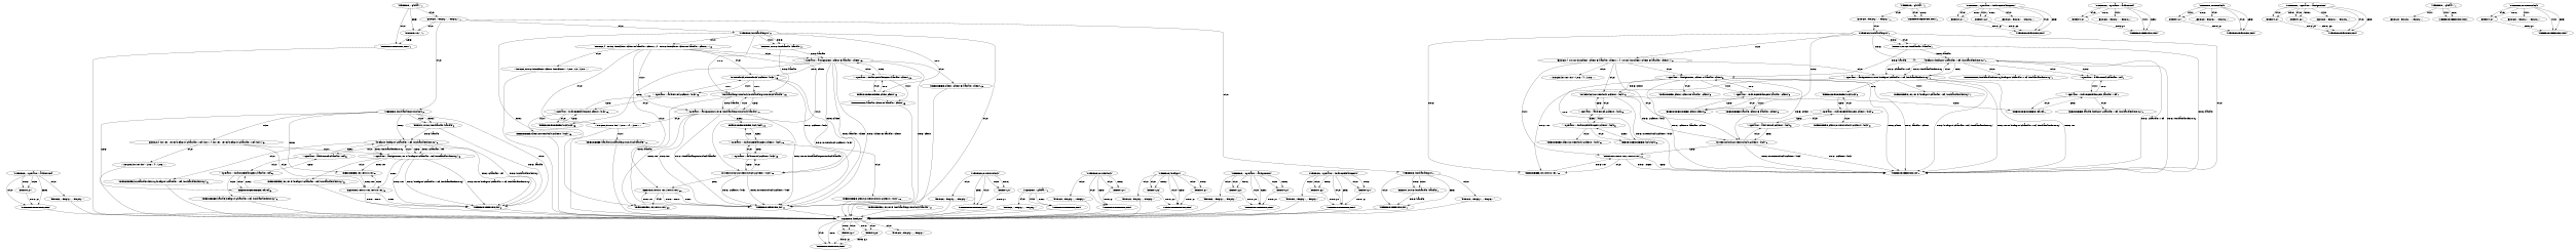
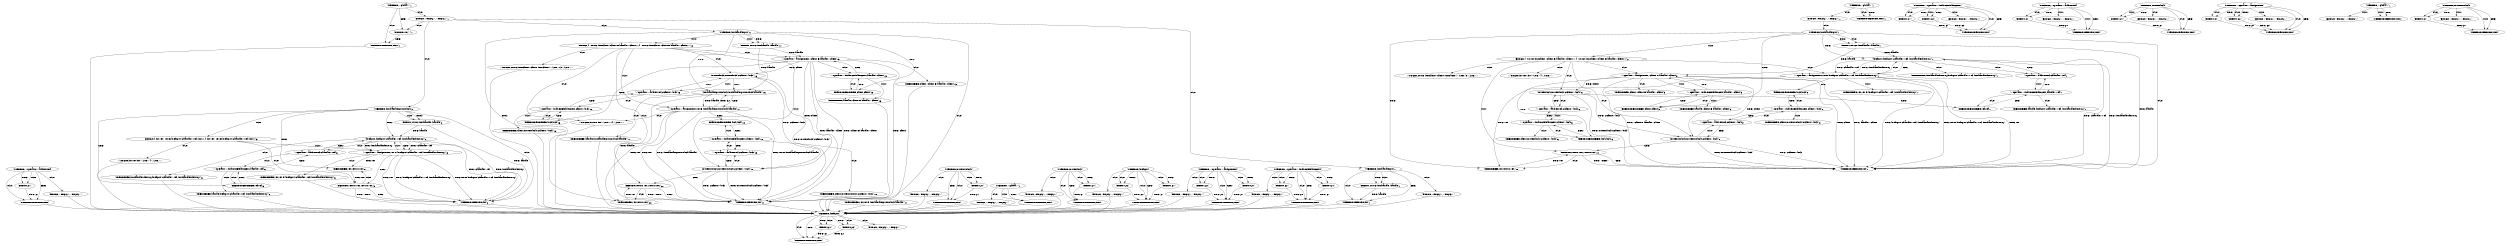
  digraph {
    n1 [label=<(METHOD,kref_put)>]
    n2 [label=<(PARAM,p1)>]
    n3 [label=<(PARAM,p2)>]
    n4 [label=<(BLOCK,&lt;empty&gt;,&lt;empty&gt;)>]
    n5 [label=<(METHOD_RETURN,ANY)>]
    n6 [label=<(METHOD,&lt;global&gt;)<SUB>1</SUB>>]
    n7 [label=<(BLOCK,&lt;empty&gt;,&lt;empty&gt;)<SUB>1</SUB>>]
    n8 [label=<(METHOD_RETURN,ANY)<SUB>1</SUB>>]
    n9 [label=<(METHOD,ion_handle_put)<SUB>1</SUB>>]
    n10 [label=<(PARAM,struct ion_handle *handle)<SUB>1</SUB>>]
    n11 [label=<(BLOCK,{  	struct ion_client *client = handle-&gt;client;...,{  	struct ion_client *client = handle-&gt;client;...)<SUB>2</SUB>>]
    n12 [label=<(FIELD_IDENTIFIER,client,client)<SUB>3</SUB>>]
    n13 [label=<(kref_put,kref_put(&amp;handle-&gt;ref, ion_handle_destroy))<SUB>7</SUB>>]
    n14 [label=<(IDENTIFIER,ret,return ret;)<SUB>10</SUB>>]
    n15 [label=<(METHOD_RETURN,int)<SUB>1</SUB>>]
    n16 [label=<(&lt;operator&gt;.assignment,*client = handle-&gt;client)<SUB>3</SUB>>]
+   n17 [label="<(LOCAL,struct ion_client* client: ion_client*)<SUB>3</SUB>>"]
    n18 [label="<(LOCAL,int ret: int)<SUB>4</SUB>>"]
    n19 [label=<(mutex_lock,mutex_lock(&amp;client-&gt;lock))<SUB>6</SUB>>]
    n20 [label=<(&lt;operator&gt;.assignment,ret = kref_put(&amp;handle-&gt;ref, ion_handle_destroy))<SUB>7</SUB>>]
    n21 [label=<(mutex_unlock,mutex_unlock(&amp;client-&gt;lock))<SUB>8</SUB>>]
    n22 [label=<(RETURN,return ret;,return ret;)<SUB>10</SUB>>]
    n23 [label=<(&lt;operator&gt;.indirectFieldAccess,handle-&gt;client)<SUB>3</SUB>>]
    n24 [label=<(&lt;operator&gt;.addressOf,&amp;handle-&gt;ref)<SUB>7</SUB>>]
    n25 [label=<(IDENTIFIER,ion_handle_destroy,kref_put(&amp;handle-&gt;ref, ion_handle_destroy))<SUB>7</SUB>>]
    n26 [label=<(IDENTIFIER,client,*client = handle-&gt;client)<SUB>3</SUB>>]
    n27 [label=<(FIELD_IDENTIFIER,lock,lock)<SUB>6</SUB>>]
    n28 [label=<(&lt;operator&gt;.addressOf,&amp;client-&gt;lock)<SUB>6</SUB>>]
    n29 [label=<(FIELD_IDENTIFIER,ref,ref)<SUB>7</SUB>>]
    n30 [label=<(IDENTIFIER,ret,ret = kref_put(&amp;handle-&gt;ref, ion_handle_destroy))<SUB>7</SUB>>]
    n31 [label=<(FIELD_IDENTIFIER,lock,lock)<SUB>8</SUB>>]
    n32 [label=<(&lt;operator&gt;.addressOf,&amp;client-&gt;lock)<SUB>8</SUB>>]
    n33 [label=<(IDENTIFIER,handle,*client = handle-&gt;client)<SUB>3</SUB>>]
    n34 [label=<(&lt;operator&gt;.indirectFieldAccess,client-&gt;lock)<SUB>6</SUB>>]
    n35 [label=<(&lt;operator&gt;.indirectFieldAccess,handle-&gt;ref)<SUB>7</SUB>>]
    n36 [label=<(IDENTIFIER,client,mutex_lock(&amp;client-&gt;lock))<SUB>6</SUB>>]
    n37 [label=<(&lt;operator&gt;.indirectFieldAccess,client-&gt;lock)<SUB>8</SUB>>]
    n38 [label=<(IDENTIFIER,handle,kref_put(&amp;handle-&gt;ref, ion_handle_destroy))<SUB>7</SUB>>]
    n39 [label=<(IDENTIFIER,client,mutex_unlock(&amp;client-&gt;lock))<SUB>8</SUB>>]
    n40 [label=<(METHOD,&lt;operator&gt;.indirectFieldAccess)>]
    n41 [label=<(PARAM,p1)>]
    n42 [label=<(PARAM,p2)>]
    n43 [label=<(BLOCK,&lt;empty&gt;,&lt;empty&gt;)>]
    n44 [label=<(METHOD_RETURN,ANY)>]
    n45 [label=<(METHOD,&lt;operator&gt;.addressOf)>]
    n46 [label=<(PARAM,p1)>]
    n47 [label=<(BLOCK,&lt;empty&gt;,&lt;empty&gt;)>]
    n48 [label=<(METHOD_RETURN,ANY)>]
    n49 [label=<(METHOD,mutex_lock)>]
    n50 [label=<(PARAM,p1)>]
    n51 [label=<(BLOCK,&lt;empty&gt;,&lt;empty&gt;)>]
    n52 [label=<(METHOD_RETURN,ANY)>]
    n53 [label=<(METHOD,&lt;operator&gt;.assignment)>]
    n54 [label=<(PARAM,p1)>]
    n55 [label=<(PARAM,p2)>]
    n56 [label=<(BLOCK,&lt;empty&gt;,&lt;empty&gt;)>]
    n57 [label=<(METHOD_RETURN,ANY)>]
    n58 [label=<(METHOD,&lt;global&gt;)<SUB>1</SUB>>]
    n59 [label=<(BLOCK,&lt;empty&gt;,&lt;empty&gt;)>]
    n60 [label=<(METHOD_RETURN,ANY)>]
    n61 [label=<(METHOD,mutex_unlock)>]
    n62 [label=<(PARAM,p1)>]
    n63 [label=<(BLOCK,&lt;empty&gt;,&lt;empty&gt;)>]
    n64 [label=<(METHOD_RETURN,ANY)>]
    n65 [label=<(METHOD,&lt;operator&gt;.addressOf)>]
    n66 [label=<(PARAM,p1)>]
    n67 [label=<(BLOCK,&lt;empty&gt;,&lt;empty&gt;)>]
    n68 [label=<(METHOD_RETURN,ANY)>]
    n69 [label=<(METHOD,&lt;global&gt;)<SUB>1</SUB>>]
    n70 [label=<(BLOCK,&lt;empty&gt;,&lt;empty&gt;)<SUB>1</SUB>>]
    n71 [label=<(UNKNOWN,),))<SUB>1</SUB>>]
    n72 [label=<(METHOD_RETURN,ANY)<SUB>1</SUB>>]
    n73 [label=<(METHOD,ion_handle_put)<SUB>1</SUB>>]
    n74 [label=<(METHOD,ion_handle_put_nolock)<SUB>2</SUB>>]
    n75 [label=<(METHOD,ion_handle_put)<SUB>11</SUB>>]
    n76 [label=<(PARAM,struct ion_handle *handle)<SUB>1</SUB>>]
    n77 [label=<(BLOCK,&lt;empty&gt;,&lt;empty&gt;)>]
    n78 [label=<(METHOD_RETURN,int)<SUB>1</SUB>>]
    n79 [label=<(PARAM,struct ion_handle *handle)<SUB>2</SUB>>]
    n80 [label=<(BLOCK,{ 	int ret;  	ret = kref_put(&amp;handle-&gt;ref, ion_...,{ 	int ret;  	ret = kref_put(&amp;handle-&gt;ref, ion_...)<SUB>3</SUB>>]
    n81 [label=<(kref_put,kref_put(&amp;handle-&gt;ref, ion_handle_destroy))<SUB>6</SUB>>]
    n82 [label=<(FIELD_IDENTIFIER,ref,ref)<SUB>6</SUB>>]
    n83 [label=<(IDENTIFIER,ret,return ret;)<SUB>8</SUB>>]
    n84 [label=<(METHOD_RETURN,int)<SUB>2</SUB>>]
    n85 [label=<(PARAM,struct ion_handle *handle)<SUB>11</SUB>>]
    n86 [label=<(BLOCK,{  	struct ion_client *client = handle-&gt;client;...,{  	struct ion_client *client = handle-&gt;client;...)<SUB>12</SUB>>]
    n87 [label=<(FIELD_IDENTIFIER,client,client)<SUB>13</SUB>>]
    n88 [label=<(ion_handle_put_nolock,ion_handle_put_nolock(handle))<SUB>16</SUB>>]
    n89 [label=<(IDENTIFIER,ret,return ret;)<SUB>20</SUB>>]
    n90 [label=<(METHOD_RETURN,int)<SUB>11</SUB>>]
    n91 [label="<(LOCAL,int ret: int)<SUB>4</SUB>>"]
    n92 [label=<(&lt;operator&gt;.assignment,ret = kref_put(&amp;handle-&gt;ref, ion_handle_destroy))<SUB>6</SUB>>]
    n93 [label=<(RETURN,return ret;,return ret;)<SUB>8</SUB>>]
    n94 [label=<(&lt;operator&gt;.addressOf,&amp;handle-&gt;ref)<SUB>6</SUB>>]
    n95 [label=<(IDENTIFIER,ion_handle_destroy,kref_put(&amp;handle-&gt;ref, ion_handle_destroy))<SUB>6</SUB>>]
    n96 [label=<(&lt;operator&gt;.indirectFieldAccess,handle-&gt;ref)<SUB>6</SUB>>]
    n97 [label=<(IDENTIFIER,ret,ret = kref_put(&amp;handle-&gt;ref, ion_handle_destroy))<SUB>6</SUB>>]
    n98 [label=<(IDENTIFIER,handle,kref_put(&amp;handle-&gt;ref, ion_handle_destroy))<SUB>6</SUB>>]
    n99 [label=<(&lt;operator&gt;.assignment,*client = handle-&gt;client)<SUB>13</SUB>>]
    n100 [label="<(LOCAL,struct ion_client* client: ion_client*)<SUB>13</SUB>>"]
    n101 [label="<(LOCAL,int ret: int)<SUB>14</SUB>>"]
    n102 [label=<(mutex_lock,mutex_lock(&amp;client-&gt;lock))<SUB>16</SUB>>]
    n103 [label=<(&lt;operator&gt;.assignment,ret = ion_handle_put_nolock(handle))<SUB>17</SUB>>]
    n104 [label=<(mutex_unlock,mutex_unlock(&amp;client-&gt;lock))<SUB>18</SUB>>]
    n105 [label=<(RETURN,return ret;,return ret;)<SUB>20</SUB>>]
    n106 [label=<(&lt;operator&gt;.indirectFieldAccess,handle-&gt;client)<SUB>13</SUB>>]
    n107 [label=<(IDENTIFIER,handle,ion_handle_put_nolock(handle))<SUB>17</SUB>>]
    n108 [label=<(IDENTIFIER,client,*client = handle-&gt;client)<SUB>13</SUB>>]
    n109 [label=<(FIELD_IDENTIFIER,lock,lock)<SUB>16</SUB>>]
    n110 [label=<(&lt;operator&gt;.addressOf,&amp;client-&gt;lock)<SUB>16</SUB>>]
    n111 [label=<(FIELD_IDENTIFIER,lock,lock)<SUB>18</SUB>>]
    n112 [label=<(&lt;operator&gt;.addressOf,&amp;client-&gt;lock)<SUB>18</SUB>>]
    n113 [label=<(IDENTIFIER,handle,*client = handle-&gt;client)<SUB>13</SUB>>]
    n114 [label=<(&lt;operator&gt;.indirectFieldAccess,client-&gt;lock)<SUB>16</SUB>>]
    n115 [label=<(IDENTIFIER,client,mutex_lock(&amp;client-&gt;lock))<SUB>16</SUB>>]
    n116 [label=<(IDENTIFIER,ret,ret = ion_handle_put_nolock(handle))<SUB>17</SUB>>]
    n117 [label=<(&lt;operator&gt;.indirectFieldAccess,client-&gt;lock)<SUB>18</SUB>>]
    n118 [label=<(IDENTIFIER,client,mutex_unlock(&amp;client-&gt;lock))<SUB>18</SUB>>]
    n119 [label=<(METHOD,&lt;global&gt;)<SUB>1</SUB>>]
    n120 [label=<(BLOCK,&lt;empty&gt;,&lt;empty&gt;)>]
    n121 [label=<(METHOD_RETURN,ANY)>]
    n122 [label=<(METHOD,mutex_unlock)>]
    n123 [label=<(PARAM,p1)>]
    n124 [label=<(BLOCK,&lt;empty&gt;,&lt;empty&gt;)>]
    n125 [label=<(METHOD_RETURN,ANY)>]
    n126 [label=<(METHOD,mutex_lock)>]
    n127 [label=<(PARAM,p1)>]
    n128 [label=<(BLOCK,&lt;empty&gt;,&lt;empty&gt;)>]
    n129 [label=<(METHOD_RETURN,ANY)>]
    n130 [label=<(METHOD,kref_put)>]
    n131 [label=<(PARAM,p1)>]
    n132 [label=<(PARAM,p2)>]
    n133 [label=<(BLOCK,&lt;empty&gt;,&lt;empty&gt;)>]
    n134 [label=<(METHOD_RETURN,ANY)>]
    n135 [label=<(METHOD,&lt;operator&gt;.assignment)>]
    n136 [label=<(PARAM,p1)>]
    n137 [label=<(PARAM,p2)>]
    n138 [label=<(BLOCK,&lt;empty&gt;,&lt;empty&gt;)>]
    n139 [label=<(METHOD_RETURN,ANY)>]
    n140 [label=<(METHOD,&lt;operator&gt;.indirectFieldAccess)>]
    n141 [label=<(PARAM,p1)>]
    n142 [label=<(PARAM,p2)>]
    n143 [label=<(BLOCK,&lt;empty&gt;,&lt;empty&gt;)>]
    n144 [label=<(METHOD_RETURN,ANY)>]
    n1 -> n2 [label="AST: "]
    n1 -> n2 [label="DDG: "]
    n1 -> n3 [label="AST: "]
    n1 -> n3 [label="DDG: "]
    n1 -> n4 [label="AST: "]
    n1 -> n5 [label="AST: "]
    n1 -> n5 [label="CFG: "]
    n2 -> n5 [label="DDG: p1"]
    n3 -> n5 [label="DDG: p2"]
    n6 -> n7 [label="AST: "]
    n6 -> n8 [label="AST: "]
    n6 -> n8 [label="CFG: "]
    n7 -> n9 [label="AST: "]
    n9 -> n10 [label="AST: "]
    n9 -> n10 [label="DDG: "]
    n9 -> n11 [label="AST: "]
    n9 -> n12 [label="CFG: "]
    n9 -> n13 [label="DDG: "]
    n9 -> n14 [label="DDG: "]
    n9 -> n15 [label="AST: "]
    n10 -> n13 [label="DDG: handle"]
    n10 -> n15 [label="DDG: handle"]
    n10 -> n16 [label="DDG: handle"]
    n11 -> n16 [label="AST: "]
+   n11 -> n17 [label="AST: "]
    n11 -> n18 [label="AST: "]
    n11 -> n19 [label="AST: "]
    n11 -> n20 [label="AST: "]
    n11 -> n21 [label="AST: "]
    n11 -> n22 [label="AST: "]
    n12 -> n23 [label="CFG: "]
    n13 -> n15 [label="DDG: &amp;handle-&gt;ref"]
    n13 -> n15 [label="DDG: ion_handle_destroy"]
    n13 -> n20 [label="CFG: "]
    n13 -> n20 [label="DDG: &amp;handle-&gt;ref"]
    n13 -> n20 [label="DDG: ion_handle_destroy"]
    n13 -> n24 [label="AST: "]
    n13 -> n25 [label="AST: "]
    n14 -> n22 [label="DDG: ret"]
    n16 -> n15 [label="DDG: client"]
    n16 -> n15 [label="DDG: handle-&gt;client"]
    n16 -> n15 [label="DDG: *client = handle-&gt;client"]
    n16 -> n19 [label="DDG: client"]
    n16 -> n21 [label="DDG: client"]
    n16 -> n23 [label="AST: "]
    n16 -> n26 [label="AST: "]
    n16 -> n27 [label="CFG: "]
    n19 -> n15 [label="DDG: mutex_lock(&amp;client-&gt;lock)"]
    n19 -> n21 [label="DDG: &amp;client-&gt;lock"]
    n19 -> n28 [label="AST: "]
    n19 -> n29 [label="CFG: "]
    n20 -> n13 [label="AST: "]
    n20 -> n14 [label="DDG: ret"]
    n20 -> n15 [label="DDG: ret"]
    n20 -> n15 [label="DDG: kref_put(&amp;handle-&gt;ref, ion_handle_destroy)"]
    n20 -> n15 [label="DDG: ret = kref_put(&amp;handle-&gt;ref, ion_handle_destroy)"]
    n20 -> n30 [label="AST: "]
    n20 -> n31 [label="CFG: "]
    n21 -> n15 [label="DDG: &amp;client-&gt;lock"]
    n21 -> n15 [label="DDG: mutex_unlock(&amp;client-&gt;lock)"]
    n21 -> n22 [label="CFG: "]
    n21 -> n32 [label="AST: "]
    n22 -> n14 [label="AST: "]
    n22 -> n15 [label="CFG: "]
    n22 -> n15 [label="DDG: &lt;RET&gt;"]
    n23 -> n12 [label="AST: "]
    n23 -> n16 [label="CFG: "]
    n23 -> n33 [label="AST: "]
    n24 -> n13 [label="CFG: "]
    n24 -> n35 [label="AST: "]
    n27 -> n34 [label="CFG: "]
    n28 -> n19 [label="CFG: "]
    n28 -> n34 [label="AST: "]
    n29 -> n35 [label="CFG: "]
    n31 -> n37 [label="CFG: "]
    n32 -> n21 [label="CFG: "]
    n32 -> n37 [label="AST: "]
    n34 -> n27 [label="AST: "]
    n34 -> n28 [label="CFG: "]
    n34 -> n36 [label="AST: "]
    n35 -> n24 [label="CFG: "]
    n35 -> n29 [label="AST: "]
    n35 -> n38 [label="AST: "]
    n37 -> n31 [label="AST: "]
    n37 -> n32 [label="CFG: "]
    n37 -> n39 [label="AST: "]
    n40 -> n41 [label="AST: "]
    n40 -> n41 [label="DDG: "]
    n40 -> n42 [label="AST: "]
    n40 -> n42 [label="DDG: "]
    n40 -> n43 [label="AST: "]
    n40 -> n44 [label="AST: "]
    n40 -> n44 [label="CFG: "]
    n41 -> n44 [label="DDG: p1"]
    n42 -> n44 [label="DDG: p2"]
    n45 -> n46 [label="AST: "]
    n45 -> n46 [label="DDG: "]
    n45 -> n47 [label="AST: "]
    n45 -> n48 [label="AST: "]
    n45 -> n48 [label="CFG: "]
    n46 -> n48 [label="DDG: p1"]
    n49 -> n50 [label="AST: "]
    n49 -> n50 [label="DDG: "]
    n49 -> n51 [label="AST: "]
    n49 -> n52 [label="AST: "]
    n49 -> n52 [label="CFG: "]
    n50 -> n52 [label="DDG: p1"]
    n53 -> n54 [label="AST: "]
    n53 -> n54 [label="DDG: "]
    n53 -> n55 [label="AST: "]
    n53 -> n55 [label="DDG: "]
    n53 -> n56 [label="AST: "]
    n53 -> n57 [label="AST: "]
    n53 -> n57 [label="CFG: "]
    n54 -> n57 [label="DDG: p1"]
    n55 -> n57 [label="DDG: p2"]
    n58 -> n59 [label="AST: "]
    n58 -> n60 [label="AST: "]
    n58 -> n60 [label="CFG: "]
    n61 -> n62 [label="AST: "]
    n61 -> n62 [label="DDG: "]
    n61 -> n63 [label="AST: "]
    n61 -> n64 [label="AST: "]
    n61 -> n64 [label="CFG: "]
    n62 -> n64 [label="DDG: p1"]
    n65 -> n66 [label="AST: "]
    n65 -> n66 [label="DDG: "]
    n65 -> n67 [label="AST: "]
    n65 -> n68 [label="AST: "]
    n65 -> n68 [label="CFG: "]
    n66 -> n68 [label="DDG: p1"]
    n67 -> n1
    n68 -> n1
    n69 -> n70 [label="AST: "]
    n69 -> n71 [label="CFG: "]
    n69 -> n72 [label="AST: "]
    n70 -> n71 [label="AST: "]
    n70 -> n73 [label="AST: "]
    n70 -> n74 [label="AST: "]
    n70 -> n75 [label="AST: "]
    n71 -> n72 [label="CFG: "]
    n72 -> n1
    n73 -> n76 [label="AST: "]
    n73 -> n76 [label="DDG: "]
    n73 -> n77 [label="AST: "]
    n73 -> n78 [label="AST: "]
    n73 -> n78 [label="CFG: "]
    n74 -> n79 [label="AST: "]
    n74 -> n79 [label="DDG: "]
    n74 -> n80 [label="AST: "]
    n74 -> n81 [label="DDG: "]
    n74 -> n82 [label="CFG: "]
    n74 -> n83 [label="DDG: "]
    n74 -> n84 [label="AST: "]
    n75 -> n85 [label="AST: "]
    n75 -> n85 [label="DDG: "]
    n75 -> n86 [label="AST: "]
    n75 -> n87 [label="CFG: "]
    n75 -> n88 [label="DDG: "]
    n75 -> n89 [label="DDG: "]
    n75 -> n90 [label="AST: "]
    n76 -> n78 [label="DDG: handle"]
    n77 -> n1
    n78 -> n1
    n79 -> n81 [label="DDG: handle"]
    n79 -> n84 [label="DDG: handle"]
    n80 -> n91 [label="AST: "]
    n80 -> n92 [label="AST: "]
    n80 -> n93 [label="AST: "]
    n81 -> n84 [label="DDG: &amp;handle-&gt;ref"]
    n81 -> n84 [label="DDG: ion_handle_destroy"]
    n81 -> n92 [label="CFG: "]
    n81 -> n92 [label="DDG: &amp;handle-&gt;ref"]
    n81 -> n92 [label="DDG: ion_handle_destroy"]
    n81 -> n94 [label="AST: "]
    n81 -> n95 [label="AST: "]
    n82 -> n96 [label="CFG: "]
    n83 -> n93 [label="DDG: ret"]
    n84 -> n1
    n85 -> n88 [label="DDG: handle"]
    n85 -> n99 [label="DDG: handle"]
    n86 -> n99 [label="AST: "]
    n86 -> n100 [label="AST: "]
    n86 -> n101 [label="AST: "]
    n86 -> n102 [label="AST: "]
    n86 -> n103 [label="AST: "]
    n86 -> n104 [label="AST: "]
    n86 -> n105 [label="AST: "]
    n87 -> n106 [label="CFG: "]
    n88 -> n90 [label="DDG: handle"]
    n88 -> n103 [label="CFG: "]
    n88 -> n103 [label="DDG: handle"]
-   n101 -> n107 [label="AST: "]
+   n88 -> n107 [label="AST: "]
    n89 -> n105 [label="DDG: ret"]
    n90 -> n1
    n91 -> n1
    n92 -> n81 [label="AST: "]
    n92 -> n83 [label="DDG: ret"]
    n92 -> n84 [label="DDG: ret"]
    n92 -> n84 [label="DDG: kref_put(&amp;handle-&gt;ref, ion_handle_destroy)"]
    n92 -> n84 [label="DDG: ret = kref_put(&amp;handle-&gt;ref, ion_handle_destroy)"]
    n92 -> n93 [label="CFG: "]
    n92 -> n97 [label="AST: "]
    n93 -> n83 [label="AST: "]
    n93 -> n84 [label="CFG: "]
    n93 -> n84 [label="DDG: &lt;RET&gt;"]
    n94 -> n81 [label="CFG: "]
    n94 -> n96 [label="AST: "]
    n95 -> n1
    n96 -> n82 [label="AST: "]
    n96 -> n94 [label="CFG: "]
    n96 -> n98 [label="AST: "]
    n97 -> n1
    n98 -> n1
    n99 -> n90 [label="DDG: client"]
    n99 -> n90 [label="DDG: handle-&gt;client"]
    n99 -> n90 [label="DDG: *client = handle-&gt;client"]
    n99 -> n102 [label="DDG: client"]
    n99 -> n104 [label="DDG: client"]
    n99 -> n106 [label="AST: "]
    n99 -> n108 [label="AST: "]
    n99 -> n109 [label="CFG: "]
    n100 -> n1
    n101 -> n1
    n102 -> n88 [label="CFG: "]
    n102 -> n90 [label="DDG: mutex_lock(&amp;client-&gt;lock)"]
    n102 -> n104 [label="DDG: &amp;client-&gt;lock"]
    n102 -> n110 [label="AST: "]
-   n103 -> n88 [label="AST: "]
+   n103 -> n88 [label="DDG: p2"]
    n103 -> n89 [label="DDG: ret"]
    n103 -> n90 [label="DDG: ret"]
    n103 -> n90 [label="DDG: ion_handle_put_nolock(handle)"]
    n103 -> n90 [label="DDG: ret = ion_handle_put_nolock(handle)"]
    n103 -> n101 [label="AST: "]
    n103 -> n111 [label="CFG: "]
    n104 -> n90 [label="DDG: &amp;client-&gt;lock"]
    n104 -> n90 [label="DDG: mutex_unlock(&amp;client-&gt;lock)"]
    n104 -> n105 [label="CFG: "]
    n104 -> n112 [label="AST: "]
    n105 -> n89 [label="AST: "]
    n105 -> n90 [label="CFG: "]
    n105 -> n90 [label="DDG: &lt;RET&gt;"]
    n106 -> n87 [label="AST: "]
    n106 -> n99 [label="CFG: "]
    n106 -> n113 [label="AST: "]
    n107 -> n1
    n108 -> n1
    n109 -> n114 [label="CFG: "]
    n110 -> n102 [label="CFG: "]
    n110 -> n114 [label="AST: "]
    n111 -> n117 [label="CFG: "]
    n112 -> n104 [label="CFG: "]
    n112 -> n117 [label="AST: "]
    n113 -> n1
    n114 -> n109 [label="AST: "]
    n114 -> n110 [label="CFG: "]
    n114 -> n115 [label="AST: "]
    n115 -> n1
    n116 -> n1
    n117 -> n111 [label="AST: "]
    n117 -> n112 [label="CFG: "]
    n117 -> n118 [label="AST: "]
    n118 -> n1
    n119 -> n120 [label="AST: "]
    n119 -> n121 [label="AST: "]
    n119 -> n121 [label="CFG: "]
    n120 -> n1
    n121 -> n1
    n122 -> n123 [label="AST: "]
    n122 -> n123 [label="DDG: "]
    n122 -> n124 [label="AST: "]
    n122 -> n125 [label="AST: "]
    n122 -> n125 [label="CFG: "]
    n123 -> n125 [label="DDG: p1"]
    n124 -> n1
    n125 -> n1
    n126 -> n127 [label="AST: "]
    n126 -> n127 [label="DDG: "]
    n126 -> n128 [label="AST: "]
    n126 -> n129 [label="AST: "]
    n126 -> n129 [label="CFG: "]
    n127 -> n129 [label="DDG: p1"]
    n128 -> n1
    n129 -> n1
    n130 -> n131 [label="AST: "]
    n130 -> n131 [label="DDG: "]
    n130 -> n132 [label="AST: "]
    n130 -> n132 [label="DDG: "]
    n130 -> n133 [label="AST: "]
    n130 -> n134 [label="AST: "]
    n130 -> n134 [label="CFG: "]
    n131 -> n134 [label="DDG: p1"]
    n132 -> n134 [label="DDG: p2"]
    n133 -> n1
    n134 -> n1
    n135 -> n136 [label="AST: "]
    n135 -> n136 [label="DDG: "]
    n135 -> n137 [label="AST: "]
    n135 -> n137 [label="DDG: "]
    n135 -> n138 [label="AST: "]
    n135 -> n139 [label="AST: "]
    n135 -> n139 [label="CFG: "]
    n136 -> n139 [label="DDG: p1"]
    n137 -> n139 [label="DDG: p2"]
    n138 -> n1
    n139 -> n1
    n140 -> n141 [label="AST: "]
    n140 -> n141 [label="DDG: "]
    n140 -> n142 [label="AST: "]
    n140 -> n142 [label="DDG: "]
    n140 -> n143 [label="AST: "]
    n140 -> n144 [label="AST: "]
    n140 -> n144 [label="CFG: "]
    n141 -> n144 [label="DDG: p1"]
    n142 -> n144 [label="DDG: p2"]
    n143 -> n1
    n144 -> n1
  }
